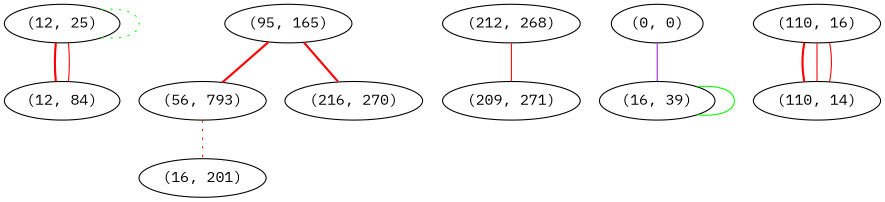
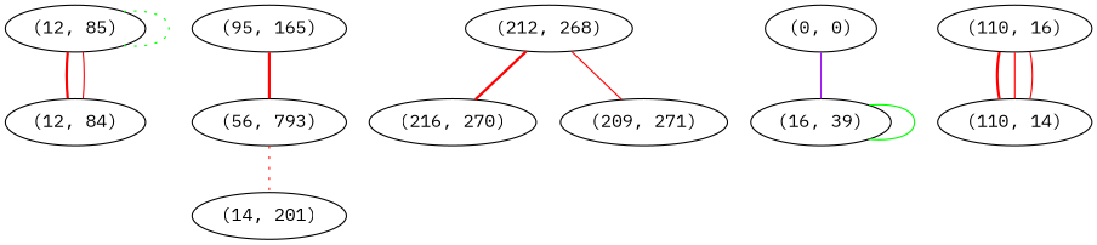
  graph {
    fontname="IBM Plex Mono"
    node [fontname="IBM Plex Mono"]
    edge [color=red fontname="IBM Plex Mono" style=solid weight=1]
-   "(12, 85)" [label="(12, 25)"]
+   "(12, 85)"
    "(12, 84)"
    n3 [label="(56, 793)"]
    "(95, 165)"
    "(212, 268)"
    "(216, 270)"
    "(209, 271)"
    "(16, 39)"
-   "(14, 201)" [label="(16, 201)"]
+   "(14, 201)"
    "(0, 0)"
    n11 [label="(110, 16)"]
    "(110, 14)"
    "(12, 85)" -- "(12, 85)" [color=green style=dotted weight=2]
    "(12, 85)" -- "(12, 84)" [style=bold]
    "(12, 85)" -- "(12, 84)"
    n3 -- "(14, 201)" [style=dotted]
    "(95, 165)" -- n3 [style=bold]
-   "(95, 165)" -- "(216, 270)" [style=bold]
+   "(212, 268)" -- "(216, 270)" [style=bold]
    "(212, 268)" -- "(209, 271)"
    "(16, 39)" -- "(16, 39)" [color=green weight=2]
    "(0, 0)" -- "(16, 39)" [color=purple weight=4]
    n11 -- "(110, 14)" [style=bold]
    n11 -- "(110, 14)"
    n11 -- "(110, 14)"
  }
